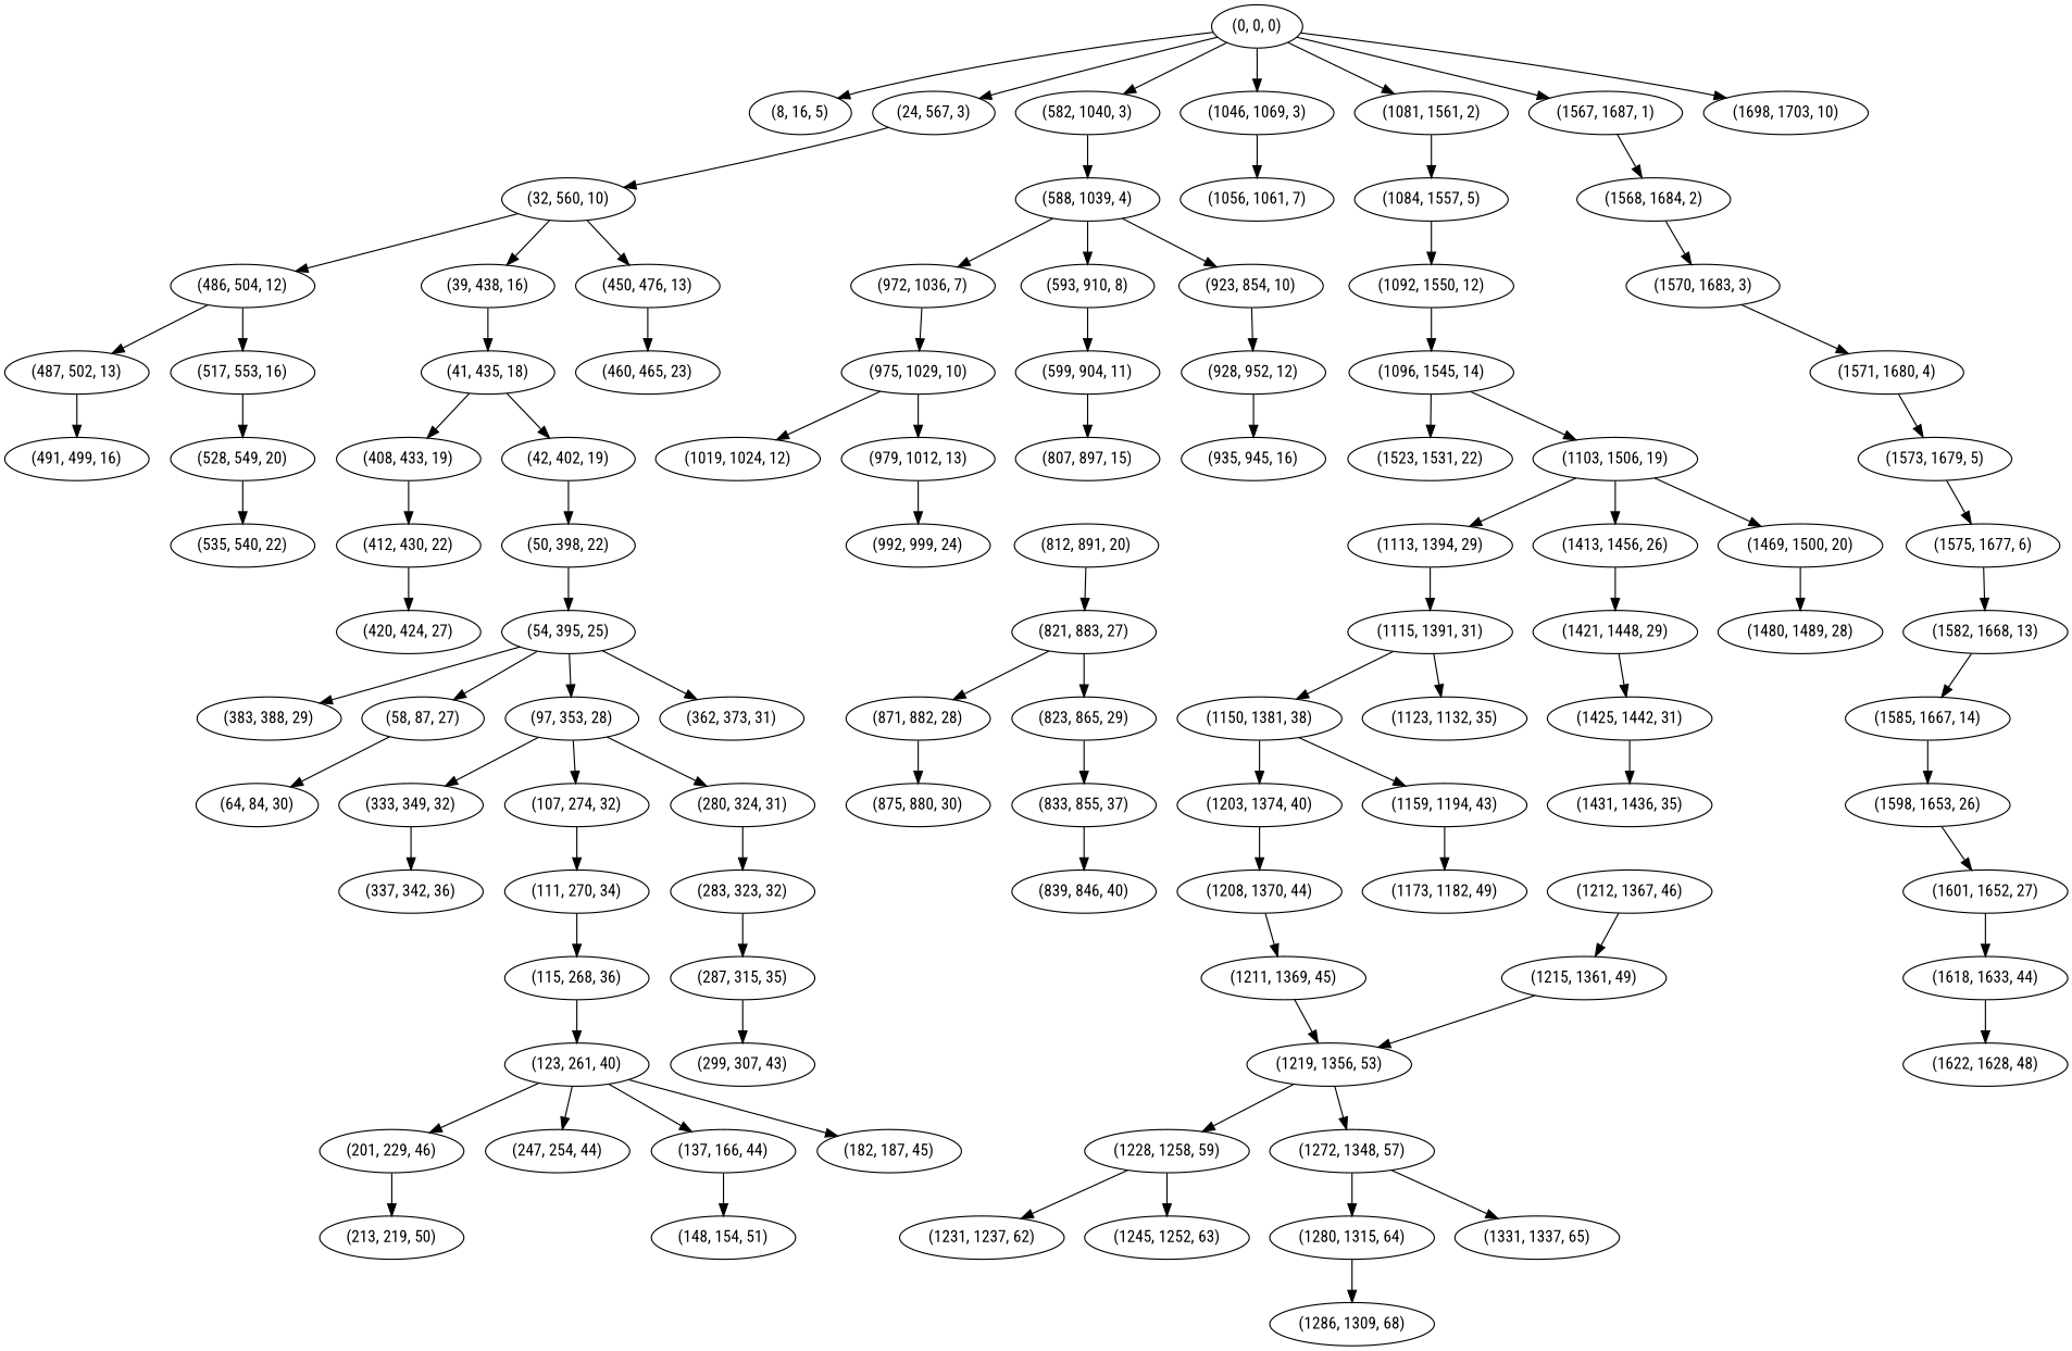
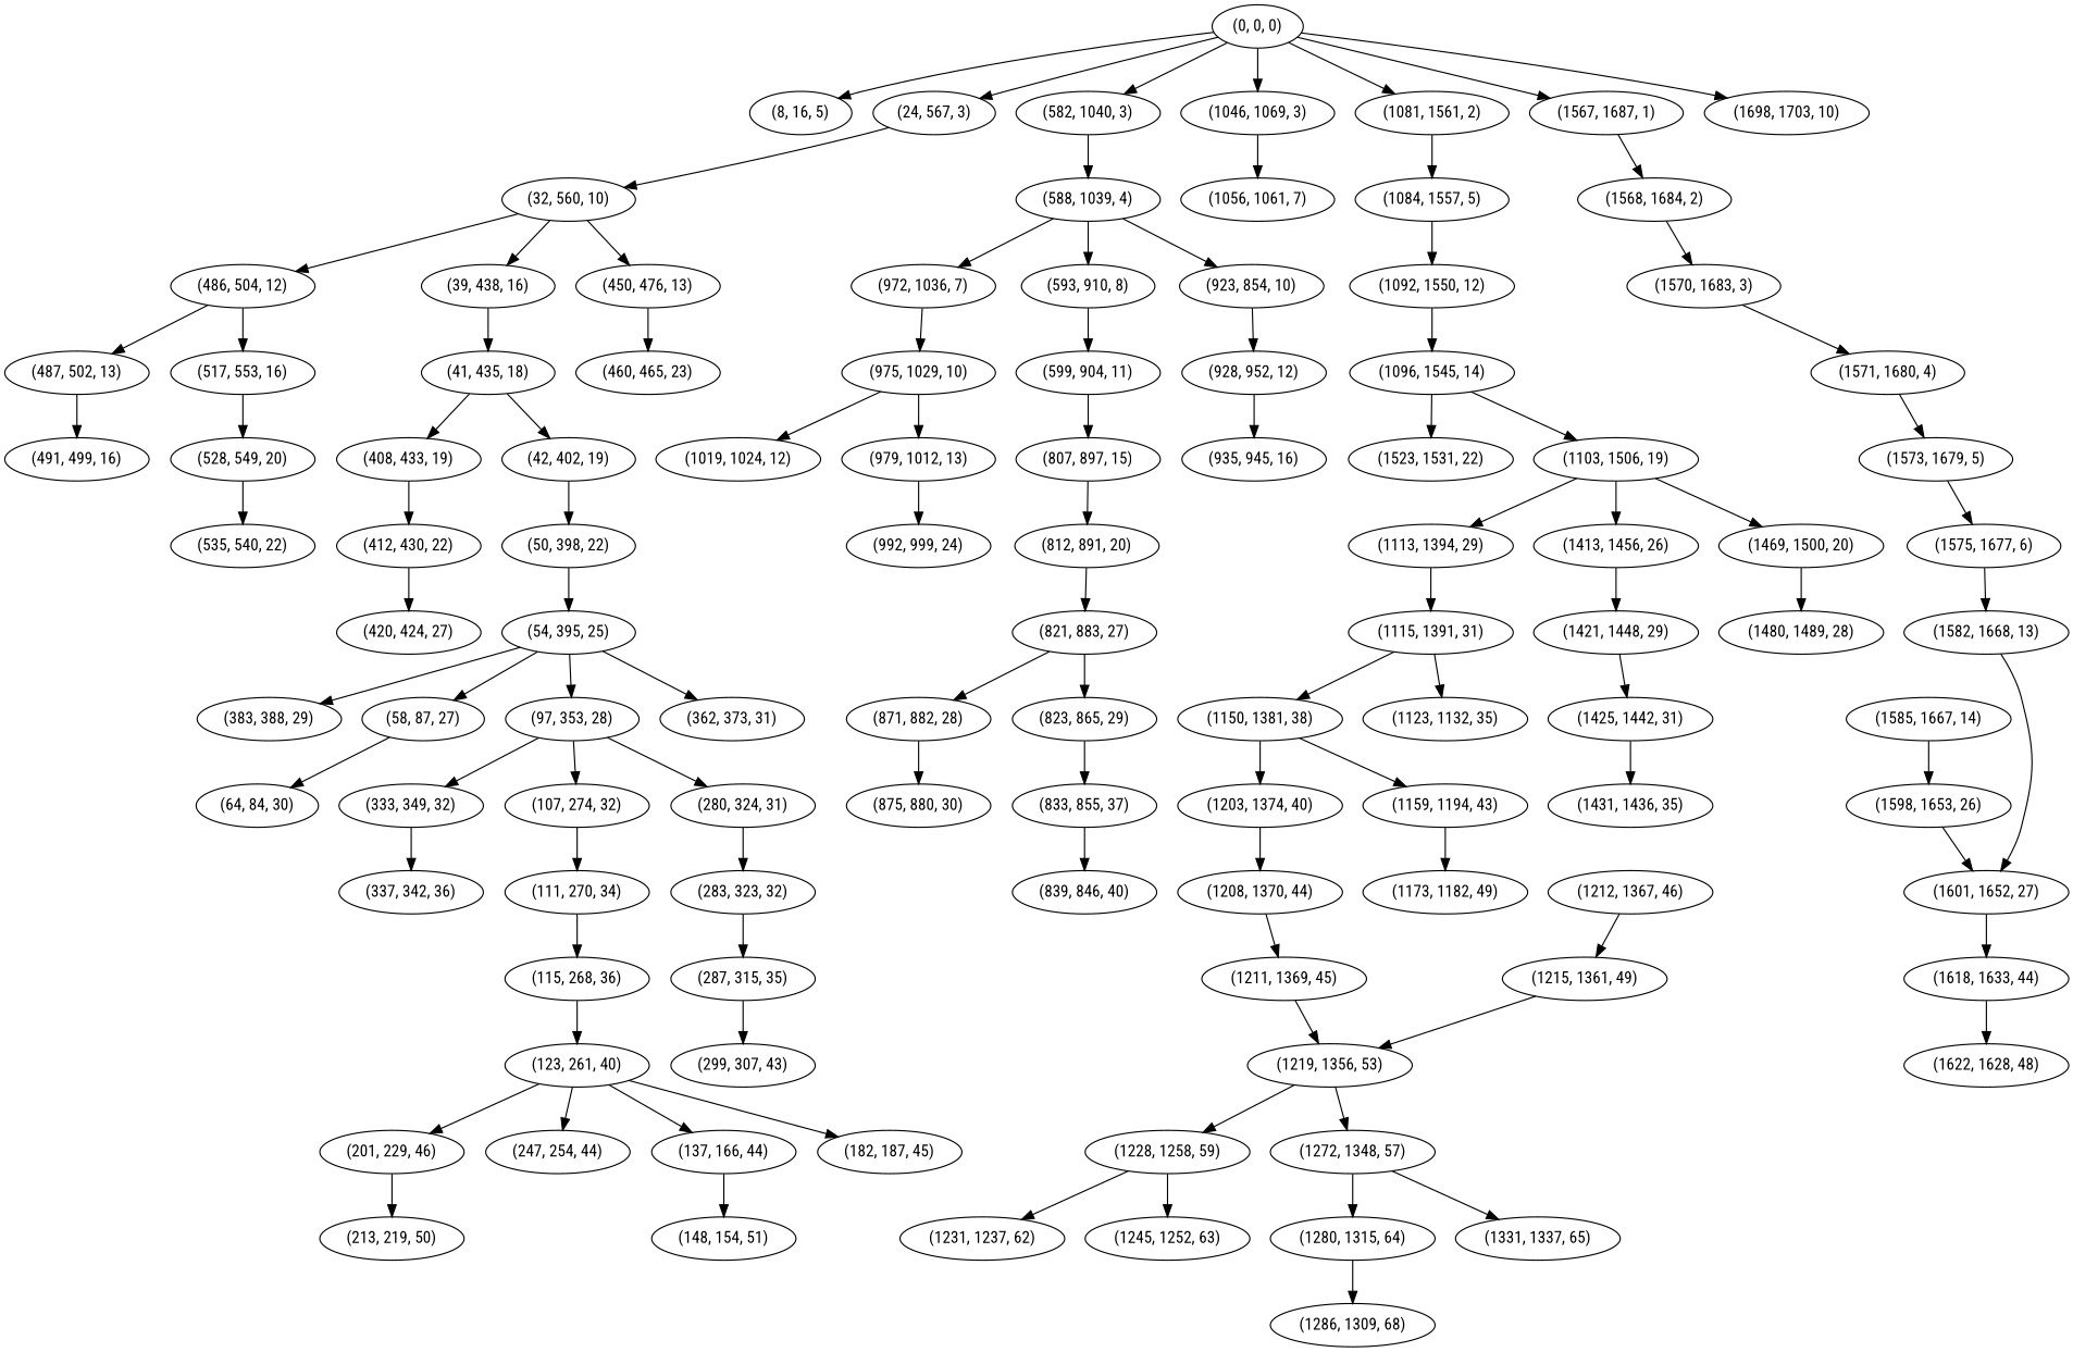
  digraph {
    fontname="Roboto Condensed"
    node [fontname="Roboto Condensed"]
    edge [fontname="Roboto Condensed"]
    "(0, 0, 0)"
    "(8, 16, 5)"
    "(24, 567, 3)"
    "(582, 1040, 3)"
    "(1046, 1069, 3)"
    "(1081, 1561, 2)"
    "(1567, 1687, 1)"
    "(1698, 1703, 10)"
    "(32, 560, 10)"
    "(588, 1039, 4)"
    "(1056, 1061, 7)"
    "(1084, 1557, 5)"
    "(1568, 1684, 2)"
    "(39, 438, 16)"
    "(450, 476, 13)"
    "(486, 504, 12)"
    "(41, 435, 18)"
    "(460, 465, 23)"
    "(517, 553, 16)"
    "(487, 502, 13)"
    "(528, 549, 20)"
    "(42, 402, 19)"
    "(408, 433, 19)"
    "(50, 398, 22)"
    "(412, 430, 22)"
    "(54, 395, 25)"
    "(58, 87, 27)"
    "(97, 353, 28)"
    "(362, 373, 31)"
    "(383, 388, 29)"
    "(64, 84, 30)"
    "(107, 274, 32)"
    "(280, 324, 31)"
    "(333, 349, 32)"
    "(111, 270, 34)"
    "(283, 323, 32)"
    "(337, 342, 36)"
    "(115, 268, 36)"
    "(123, 261, 40)"
    "(137, 166, 44)"
    "(182, 187, 45)"
    "(201, 229, 46)"
    "(247, 254, 44)"
    "(148, 154, 51)"
    "(213, 219, 50)"
    "(287, 315, 35)"
    "(299, 307, 43)"
    "(420, 424, 27)"
    "(491, 499, 16)"
    "(535, 540, 22)"
    "(593, 910, 8)"
    n52 [label="(923, 854, 10)"]
    "(972, 1036, 7)"
    "(599, 904, 11)"
    "(928, 952, 12)"
    "(975, 1029, 10)"
    "(807, 897, 15)"
    "(812, 891, 20)"
    "(821, 883, 27)"
    "(823, 865, 29)"
    "(871, 882, 28)"
    "(833, 855, 37)"
    "(875, 880, 30)"
    "(839, 846, 40)"
    "(935, 945, 16)"
    "(979, 1012, 13)"
    "(1019, 1024, 12)"
    "(992, 999, 24)"
    "(1092, 1550, 12)"
    "(1096, 1545, 14)"
    "(1103, 1506, 19)"
    "(1523, 1531, 22)"
    "(1113, 1394, 29)"
    "(1413, 1456, 26)"
    "(1469, 1500, 20)"
    "(1115, 1391, 31)"
    "(1421, 1448, 29)"
    "(1480, 1489, 28)"
    "(1123, 1132, 35)"
    "(1150, 1381, 38)"
    "(1159, 1194, 43)"
    "(1203, 1374, 40)"
    "(1173, 1182, 49)"
    "(1208, 1370, 44)"
    "(1211, 1369, 45)"
    "(1219, 1356, 53)"
    "(1212, 1367, 46)"
    "(1215, 1361, 49)"
    "(1228, 1258, 59)"
    "(1272, 1348, 57)"
    "(1231, 1237, 62)"
    "(1245, 1252, 63)"
    "(1280, 1315, 64)"
    "(1331, 1337, 65)"
    "(1286, 1309, 68)"
    "(1425, 1442, 31)"
    "(1431, 1436, 35)"
    "(1570, 1683, 3)"
    "(1571, 1680, 4)"
    "(1573, 1679, 5)"
    "(1575, 1677, 6)"
    "(1582, 1668, 13)"
    "(1585, 1667, 14)"
    "(1598, 1653, 26)"
    "(1601, 1652, 27)"
    "(1618, 1633, 44)"
    "(1622, 1628, 48)"
    "(0, 0, 0)" -> "(8, 16, 5)"
    "(0, 0, 0)" -> "(24, 567, 3)"
    "(0, 0, 0)" -> "(582, 1040, 3)"
    "(0, 0, 0)" -> "(1046, 1069, 3)"
    "(0, 0, 0)" -> "(1081, 1561, 2)"
    "(0, 0, 0)" -> "(1567, 1687, 1)"
    "(0, 0, 0)" -> "(1698, 1703, 10)"
    "(24, 567, 3)" -> "(32, 560, 10)"
    "(582, 1040, 3)" -> "(588, 1039, 4)"
    "(1046, 1069, 3)" -> "(1056, 1061, 7)"
    "(1081, 1561, 2)" -> "(1084, 1557, 5)"
    "(1567, 1687, 1)" -> "(1568, 1684, 2)"
    "(32, 560, 10)" -> "(39, 438, 16)"
    "(32, 560, 10)" -> "(450, 476, 13)"
    "(32, 560, 10)" -> "(486, 504, 12)"
    "(588, 1039, 4)" -> "(593, 910, 8)"
    "(588, 1039, 4)" -> n52
    "(588, 1039, 4)" -> "(972, 1036, 7)"
    "(1084, 1557, 5)" -> "(1092, 1550, 12)"
    "(1568, 1684, 2)" -> "(1570, 1683, 3)"
    "(39, 438, 16)" -> "(41, 435, 18)"
    "(450, 476, 13)" -> "(460, 465, 23)"
    "(486, 504, 12)" -> "(517, 553, 16)"
    "(486, 504, 12)" -> "(487, 502, 13)"
    "(41, 435, 18)" -> "(42, 402, 19)"
    "(41, 435, 18)" -> "(408, 433, 19)"
    "(517, 553, 16)" -> "(528, 549, 20)"
    "(487, 502, 13)" -> "(491, 499, 16)"
    "(528, 549, 20)" -> "(535, 540, 22)"
    "(42, 402, 19)" -> "(50, 398, 22)"
    "(408, 433, 19)" -> "(412, 430, 22)"
    "(50, 398, 22)" -> "(54, 395, 25)"
    "(412, 430, 22)" -> "(420, 424, 27)"
    "(54, 395, 25)" -> "(58, 87, 27)"
    "(54, 395, 25)" -> "(97, 353, 28)"
    "(54, 395, 25)" -> "(362, 373, 31)"
    "(54, 395, 25)" -> "(383, 388, 29)"
    "(58, 87, 27)" -> "(64, 84, 30)"
    "(97, 353, 28)" -> "(107, 274, 32)"
    "(97, 353, 28)" -> "(280, 324, 31)"
    "(97, 353, 28)" -> "(333, 349, 32)"
    "(107, 274, 32)" -> "(111, 270, 34)"
    "(280, 324, 31)" -> "(283, 323, 32)"
    "(333, 349, 32)" -> "(337, 342, 36)"
    "(111, 270, 34)" -> "(115, 268, 36)"
    "(283, 323, 32)" -> "(287, 315, 35)"
    "(115, 268, 36)" -> "(123, 261, 40)"
    "(123, 261, 40)" -> "(137, 166, 44)"
    "(123, 261, 40)" -> "(182, 187, 45)"
    "(123, 261, 40)" -> "(201, 229, 46)"
    "(123, 261, 40)" -> "(247, 254, 44)"
    "(137, 166, 44)" -> "(148, 154, 51)"
    "(201, 229, 46)" -> "(213, 219, 50)"
    "(287, 315, 35)" -> "(299, 307, 43)"
    "(593, 910, 8)" -> "(599, 904, 11)"
    n52 -> "(928, 952, 12)"
    "(972, 1036, 7)" -> "(975, 1029, 10)"
    "(599, 904, 11)" -> "(807, 897, 15)"
    "(928, 952, 12)" -> "(935, 945, 16)"
    "(975, 1029, 10)" -> "(979, 1012, 13)"
    "(975, 1029, 10)" -> "(1019, 1024, 12)"
+   "(807, 897, 15)" -> "(812, 891, 20)"
    "(812, 891, 20)" -> "(821, 883, 27)"
    "(821, 883, 27)" -> "(823, 865, 29)"
    "(821, 883, 27)" -> "(871, 882, 28)"
    "(823, 865, 29)" -> "(833, 855, 37)"
    "(871, 882, 28)" -> "(875, 880, 30)"
    "(833, 855, 37)" -> "(839, 846, 40)"
    "(979, 1012, 13)" -> "(992, 999, 24)"
    "(1092, 1550, 12)" -> "(1096, 1545, 14)"
    "(1096, 1545, 14)" -> "(1103, 1506, 19)"
    "(1096, 1545, 14)" -> "(1523, 1531, 22)"
    "(1103, 1506, 19)" -> "(1113, 1394, 29)"
    "(1103, 1506, 19)" -> "(1413, 1456, 26)"
    "(1103, 1506, 19)" -> "(1469, 1500, 20)"
    "(1113, 1394, 29)" -> "(1115, 1391, 31)"
    "(1413, 1456, 26)" -> "(1421, 1448, 29)"
    "(1469, 1500, 20)" -> "(1480, 1489, 28)"
    "(1115, 1391, 31)" -> "(1123, 1132, 35)"
    "(1115, 1391, 31)" -> "(1150, 1381, 38)"
    "(1421, 1448, 29)" -> "(1425, 1442, 31)"
    "(1150, 1381, 38)" -> "(1159, 1194, 43)"
    "(1150, 1381, 38)" -> "(1203, 1374, 40)"
    "(1159, 1194, 43)" -> "(1173, 1182, 49)"
    "(1203, 1374, 40)" -> "(1208, 1370, 44)"
    "(1208, 1370, 44)" -> "(1211, 1369, 45)"
    "(1211, 1369, 45)" -> "(1219, 1356, 53)"
    "(1219, 1356, 53)" -> "(1228, 1258, 59)"
    "(1219, 1356, 53)" -> "(1272, 1348, 57)"
    "(1212, 1367, 46)" -> "(1215, 1361, 49)"
    "(1215, 1361, 49)" -> "(1219, 1356, 53)"
    "(1228, 1258, 59)" -> "(1231, 1237, 62)"
    "(1228, 1258, 59)" -> "(1245, 1252, 63)"
    "(1272, 1348, 57)" -> "(1280, 1315, 64)"
    "(1272, 1348, 57)" -> "(1331, 1337, 65)"
    "(1280, 1315, 64)" -> "(1286, 1309, 68)"
    "(1425, 1442, 31)" -> "(1431, 1436, 35)"
    "(1570, 1683, 3)" -> "(1571, 1680, 4)"
    "(1571, 1680, 4)" -> "(1573, 1679, 5)"
    "(1573, 1679, 5)" -> "(1575, 1677, 6)"
    "(1575, 1677, 6)" -> "(1582, 1668, 13)"
-   "(1582, 1668, 13)" -> "(1585, 1667, 14)"
+   "(1582, 1668, 13)" -> "(1601, 1652, 27)"
    "(1585, 1667, 14)" -> "(1598, 1653, 26)"
    "(1598, 1653, 26)" -> "(1601, 1652, 27)"
    "(1601, 1652, 27)" -> "(1618, 1633, 44)"
    "(1618, 1633, 44)" -> "(1622, 1628, 48)"
  }
